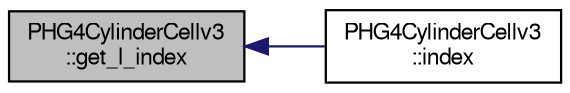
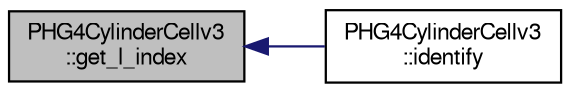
  digraph {
    rankdir=LR
    node [color=black fontname=FreeSans fontsize=10 shape=record]
    n1 [fillcolor=grey75 fontcolor=black height=0.2 label="PHG4CylinderCellv3\l::get_l_index" style=filled width=0.4]
-   n2 [height=0.2 label="PHG4CylinderCellv3\l::index" width=0.4]
+   n2 [height=0.2 label="PHG4CylinderCellv3\l::identify" width=0.4]
    n1 -> n2 [color=midnightblue dir=back fontname=FreeSans fontsize=10 labelfontname=FreeSans labelfontsize=10 style=solid]
  }
